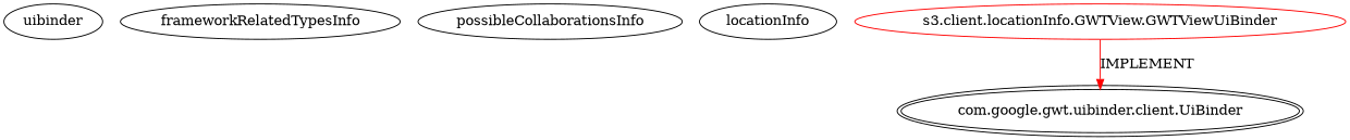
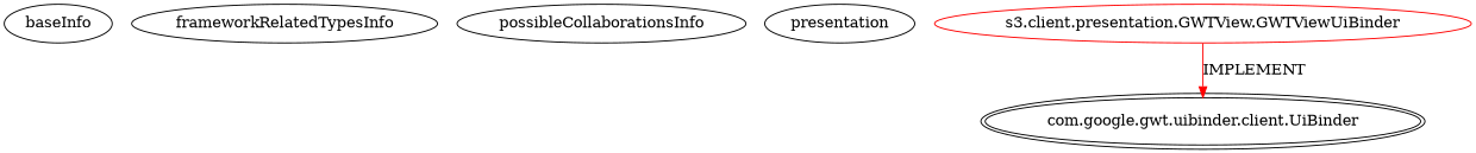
  digraph {
-   baseInfo [category=extension_graph graphId=1089 isAnonymous=false possibleRelation=false label=uibinder]
+   baseInfo [category=extension_graph graphId=1089 isAnonymous=false possibleRelation=false]
    frameworkRelatedTypesInfo [0="com.google.gwt.uibinder.client.UiBinder"]
    possibleCollaborationsInfo
-   locationInfo [contextSignature=GWTViewUiBinder filePath="/cluePrints-gwt-snake/gwt-snake-master/src/s3/client/presentation/GWTView.java" graphId=1089 projectName="cluePrints-gwt-snake"]
-   n5 [color=red isFrameworkType=false label="s3.client.locationInfo.GWTView.GWTViewUiBinder" vertexType=ROOT_CLIENT_CLASS_DECLARATION]
+   locationInfo [contextSignature=GWTViewUiBinder filePath="/cluePrints-gwt-snake/gwt-snake-master/src/s3/client/presentation/GWTView.java" graphId=1089 projectName="cluePrints-gwt-snake" label=presentation]
+   n5 [color=red isFrameworkType=false label="s3.client.presentation.GWTView.GWTViewUiBinder" vertexType=ROOT_CLIENT_CLASS_DECLARATION]
    n6 [isFrameworkType=true label="com.google.gwt.uibinder.client.UiBinder" peripheries=2 vertexType=FRAMEWORK_INTERFACE_TYPE]
    n5 -> n6 [color=red label=IMPLEMENT]
  }
